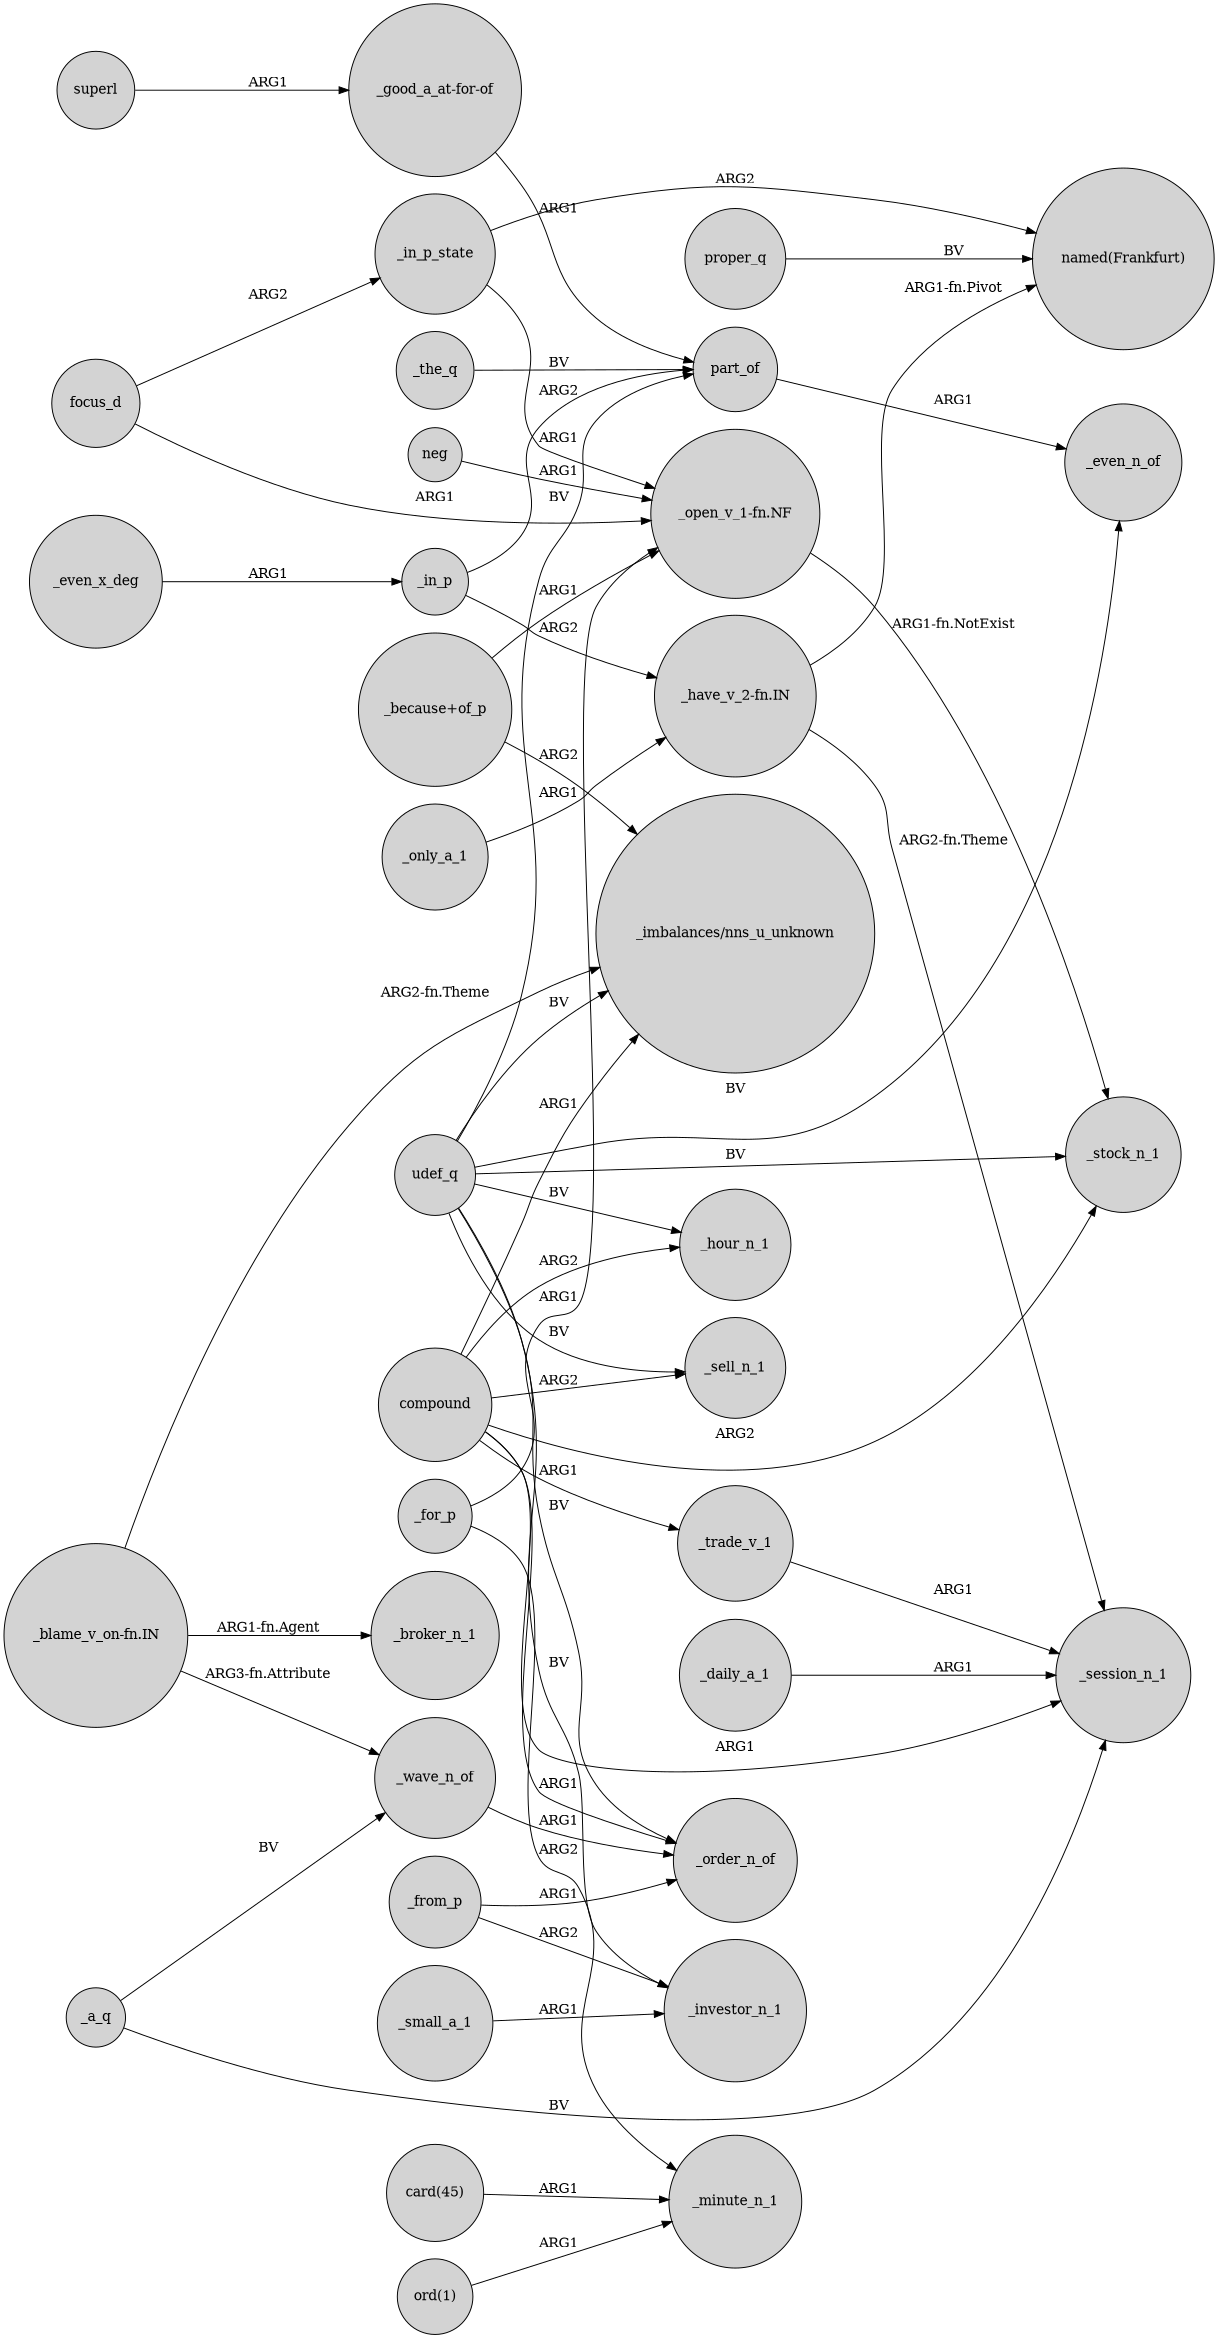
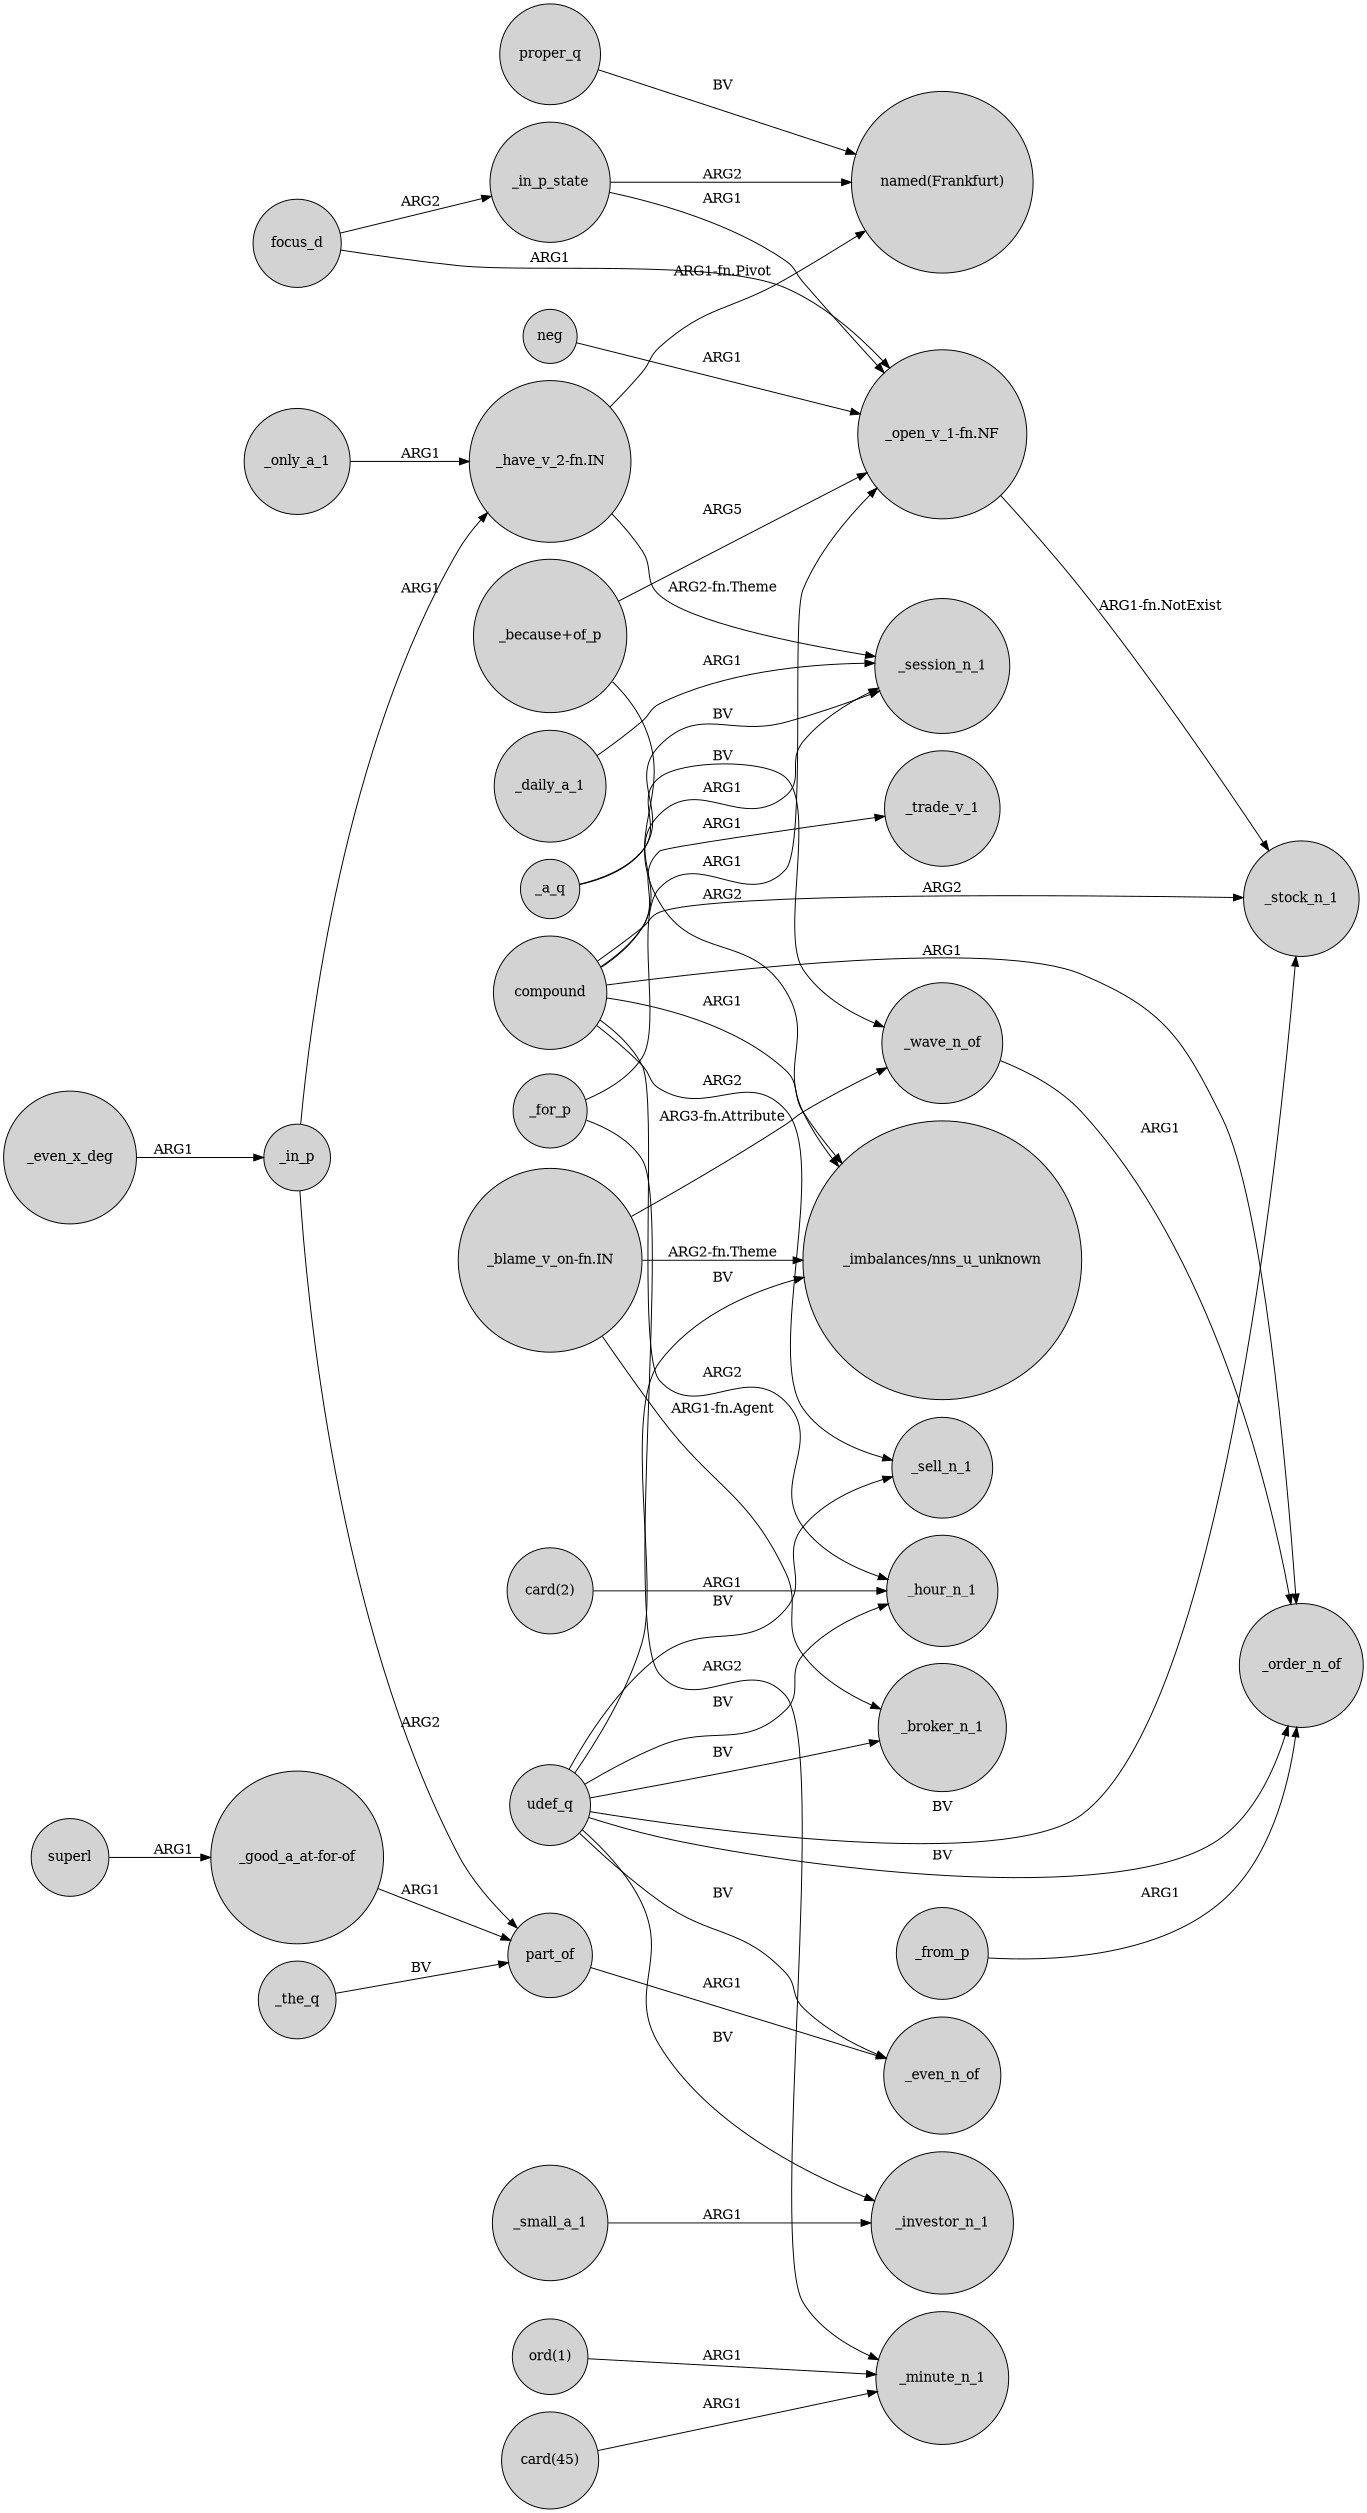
  digraph {
    rankdir=LR
    node [shape=circle style=filled]
    _for_p
    "_open_v_1-fn.NF"
    _minute_n_1
    _stock_n_1
    n5 [label=_even_n_of]
    part_of
    udef_q
    _order_n_of
    _investor_n_1
    "_imbalances/nns_u_unknown"
    _sell_n_1
    _hour_n_1
    _broker_n_1
    n14 [label="_have_v_2-fn.IN"]
    _only_a_1
    "named(Frankfurt)"
    _session_n_1
    "_blame_v_on-fn.IN"
    _wave_n_of
    compound
    _trade_v_1
    focus_d
    _in_p_state
    _a_q
    _the_q
    "_good_a_at-for-of"
    proper_q
    _in_p
    _small_a_1
    _daily_a_1
    superl
    _even_x_deg
    neg
    "ord(1)"
    "card(45)"
+   "card(2)"
    "_because+of_p"
    _from_p
    _for_p -> "_open_v_1-fn.NF" [label=ARG1]
    _for_p -> _minute_n_1 [label=ARG2]
    "_open_v_1-fn.NF" -> _stock_n_1 [label="ARG1-fn.NotExist"]
    part_of -> n5 [label=ARG1]
    udef_q -> _stock_n_1 [label=BV]
    udef_q -> n5 [label=BV]
    udef_q -> _order_n_of [label=BV]
    udef_q -> _investor_n_1 [label=BV]
    udef_q -> "_imbalances/nns_u_unknown" [label=BV]
    udef_q -> _sell_n_1 [label=BV]
    udef_q -> _hour_n_1 [label=BV]
-   udef_q -> part_of [label=BV]
+   udef_q -> _broker_n_1 [label=BV]
    n14 -> "named(Frankfurt)" [label="ARG1-fn.Pivot"]
    n14 -> _session_n_1 [label="ARG2-fn.Theme"]
    _only_a_1 -> n14 [label=ARG1]
    "_blame_v_on-fn.IN" -> "_imbalances/nns_u_unknown" [label="ARG2-fn.Theme"]
    "_blame_v_on-fn.IN" -> _broker_n_1 [label="ARG1-fn.Agent"]
    "_blame_v_on-fn.IN" -> _wave_n_of [label="ARG3-fn.Attribute"]
    _wave_n_of -> _order_n_of [label=ARG1]
    compound -> _stock_n_1 [label=ARG2]
    compound -> _order_n_of [label=ARG1]
    compound -> "_imbalances/nns_u_unknown" [label=ARG1]
    compound -> _sell_n_1 [label=ARG2]
    compound -> _hour_n_1 [label=ARG2]
    compound -> _session_n_1 [label=ARG1]
    compound -> _trade_v_1 [label=ARG1]
-   _trade_v_1 -> _session_n_1 [label=ARG1]
    focus_d -> "_open_v_1-fn.NF" [label=ARG1]
    focus_d -> _in_p_state [label=ARG2]
    _in_p_state -> "_open_v_1-fn.NF" [label=ARG1]
    _in_p_state -> "named(Frankfurt)" [label=ARG2]
    _a_q -> _session_n_1 [label=BV]
    _a_q -> _wave_n_of [label=BV]
    _the_q -> part_of [label=BV]
    "_good_a_at-for-of" -> part_of [label=ARG1]
    proper_q -> "named(Frankfurt)" [label=BV]
    _in_p -> part_of [label=ARG2]
-   _in_p -> n14 [label=ARG2]
+   _in_p -> n14 [label=ARG1]
    _small_a_1 -> _investor_n_1 [label=ARG1]
    _daily_a_1 -> _session_n_1 [label=ARG1]
    superl -> "_good_a_at-for-of" [label=ARG1]
    _even_x_deg -> _in_p [label=ARG1]
    neg -> "_open_v_1-fn.NF" [label=ARG1]
    "ord(1)" -> _minute_n_1 [label=ARG1]
    "card(45)" -> _minute_n_1 [label=ARG1]
-   "_because+of_p" -> "_open_v_1-fn.NF" [label=ARG1]
+   "card(2)" -> _hour_n_1 [label=ARG1]
+   "_because+of_p" -> "_open_v_1-fn.NF" [label=ARG5]
    "_because+of_p" -> "_imbalances/nns_u_unknown" [label=ARG2]
    _from_p -> _order_n_of [label=ARG1]
-   _from_p -> _investor_n_1 [label=ARG2]
  }
